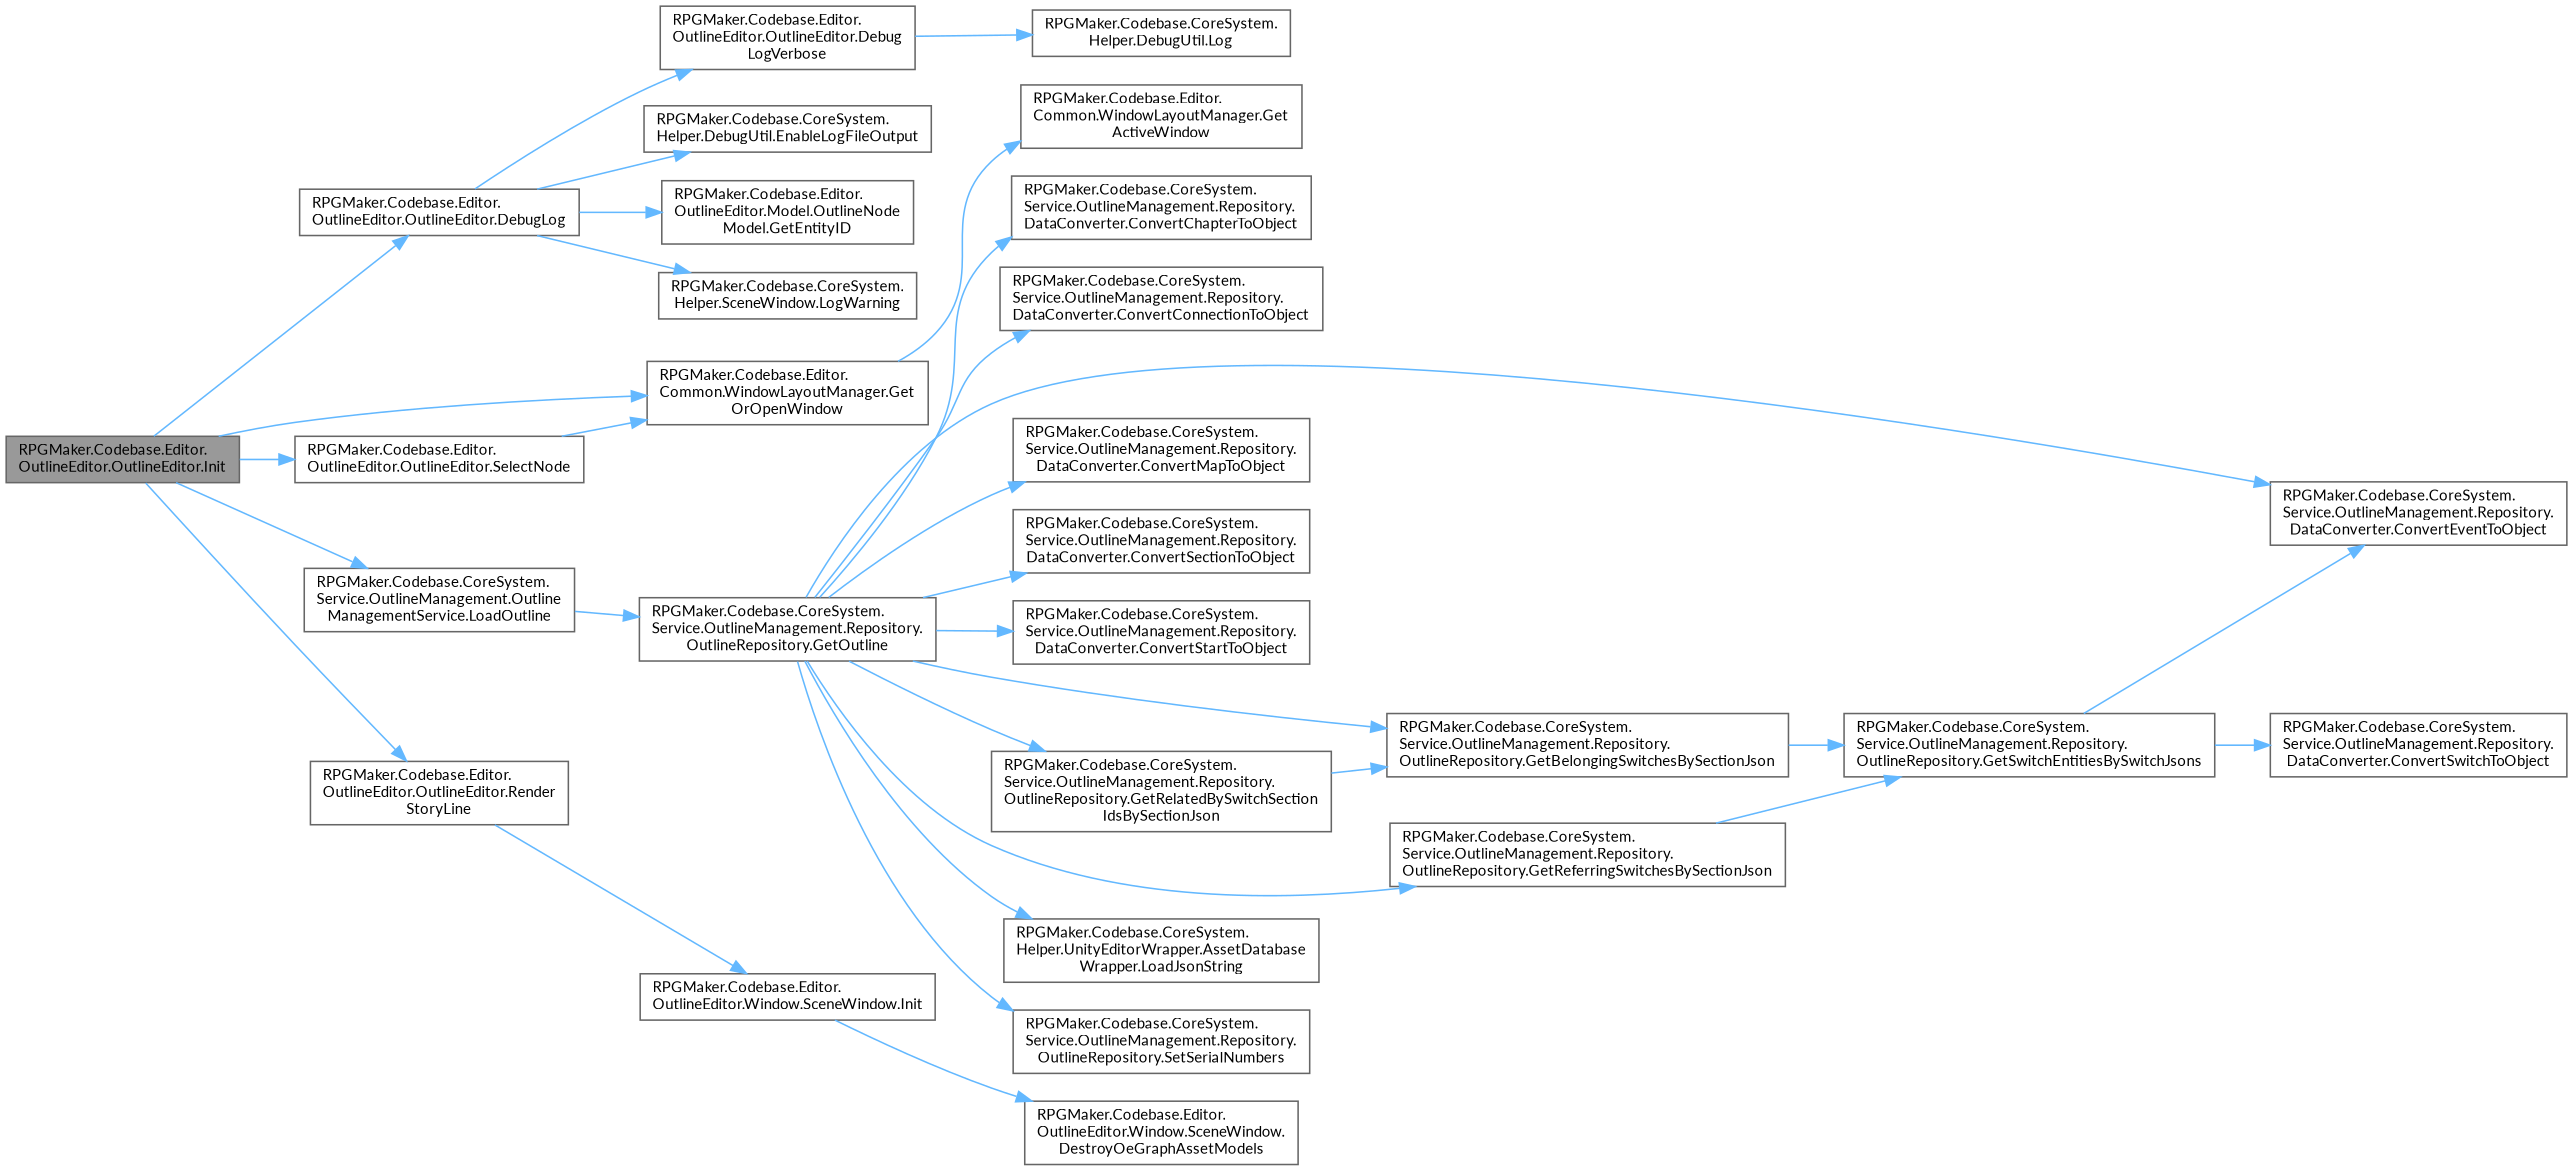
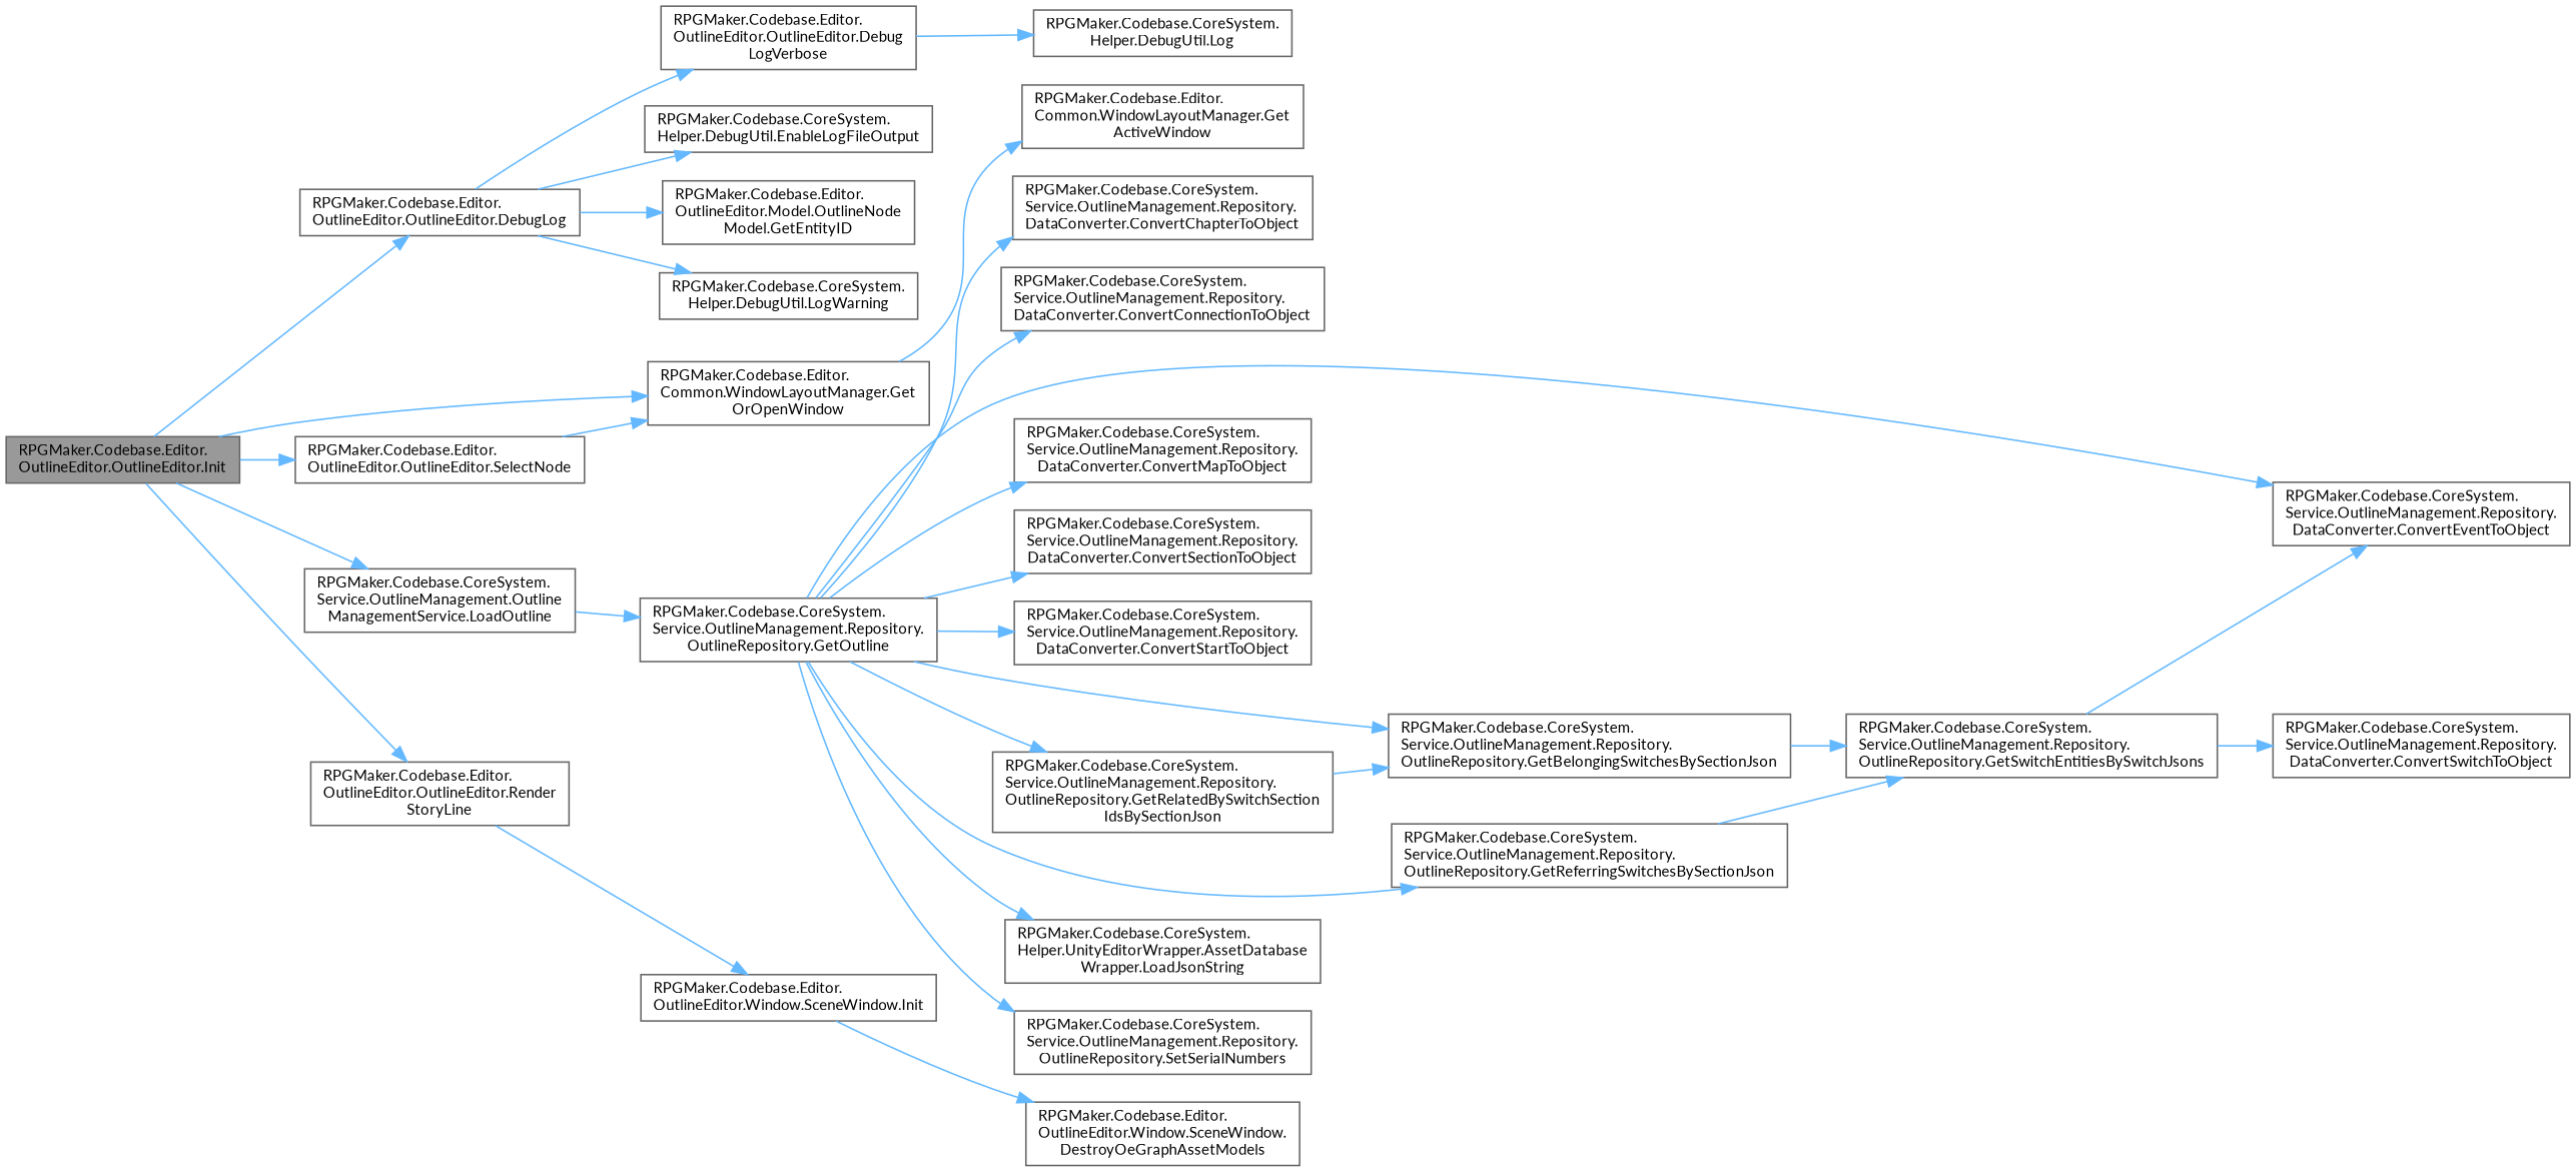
  digraph {
    rankdir=LR
    fontname=Lato
    node [color=grey40 fillcolor=white fontname=Lato fontsize=10 shape=box style=filled]
    edge [color=steelblue1 fontname=Lato fontsize=10 labelfontname=Helvetica labelfontsize=10 style=solid]
    n1 [color=gray40 fillcolor=grey60 fontcolor=black height=0.2 label="RPGMaker.Codebase.Editor.\lOutlineEditor.OutlineEditor.Init" width=0.4]
    n2 [height=0.2 label="RPGMaker.Codebase.Editor.\lOutlineEditor.OutlineEditor.DebugLog" width=0.4]
    n3 [height=0.2 label="RPGMaker.Codebase.Editor.\lCommon.WindowLayoutManager.Get\lOrOpenWindow" width=0.4]
    n4 [height=0.2 label="RPGMaker.Codebase.CoreSystem.\lService.OutlineManagement.Outline\lManagementService.LoadOutline" width=0.4]
    n5 [height=0.2 label="RPGMaker.Codebase.Editor.\lOutlineEditor.OutlineEditor.Render\lStoryLine" width=0.4]
    n6 [height=0.2 label="RPGMaker.Codebase.Editor.\lOutlineEditor.OutlineEditor.SelectNode" width=0.4]
    n7 [height=0.2 label="RPGMaker.Codebase.Editor.\lOutlineEditor.OutlineEditor.Debug\lLogVerbose" width=0.4]
    n8 [height=0.2 label="RPGMaker.Codebase.CoreSystem.\lHelper.DebugUtil.EnableLogFileOutput" width=0.4]
    n9 [height=0.2 label="RPGMaker.Codebase.Editor.\lOutlineEditor.Model.OutlineNode\lModel.GetEntityID" width=0.4]
-   n10 [height=0.2 label="RPGMaker.Codebase.CoreSystem.\lHelper.SceneWindow.LogWarning" width=0.4]
+   n10 [height=0.2 label="RPGMaker.Codebase.CoreSystem.\lHelper.DebugUtil.LogWarning" width=0.4]
    n11 [height=0.2 label="RPGMaker.Codebase.CoreSystem.\lHelper.DebugUtil.Log" width=0.4]
    n12 [height=0.2 label="RPGMaker.Codebase.Editor.\lCommon.WindowLayoutManager.Get\lActiveWindow" width=0.4]
    n13 [height=0.2 label="RPGMaker.Codebase.CoreSystem.\lService.OutlineManagement.Repository.\lOutlineRepository.GetOutline" width=0.4]
    n14 [height=0.2 label="RPGMaker.Codebase.CoreSystem.\lService.OutlineManagement.Repository.\lDataConverter.ConvertChapterToObject" width=0.4]
    n15 [height=0.2 label="RPGMaker.Codebase.CoreSystem.\lService.OutlineManagement.Repository.\lDataConverter.ConvertConnectionToObject" width=0.4]
    n16 [height=0.2 label="RPGMaker.Codebase.CoreSystem.\lService.OutlineManagement.Repository.\lDataConverter.ConvertEventToObject" width=0.4]
    n17 [height=0.2 label="RPGMaker.Codebase.CoreSystem.\lService.OutlineManagement.Repository.\lDataConverter.ConvertMapToObject" width=0.4]
    n18 [height=0.2 label="RPGMaker.Codebase.CoreSystem.\lService.OutlineManagement.Repository.\lDataConverter.ConvertSectionToObject" width=0.4]
    n19 [height=0.2 label="RPGMaker.Codebase.CoreSystem.\lService.OutlineManagement.Repository.\lDataConverter.ConvertStartToObject" width=0.4]
    n20 [height=0.2 label="RPGMaker.Codebase.CoreSystem.\lService.OutlineManagement.Repository.\lOutlineRepository.GetBelongingSwitchesBySectionJson" width=0.4]
    n21 [height=0.2 label="RPGMaker.Codebase.CoreSystem.\lService.OutlineManagement.Repository.\lOutlineRepository.GetReferringSwitchesBySectionJson" width=0.4]
    n22 [height=0.2 label="RPGMaker.Codebase.CoreSystem.\lService.OutlineManagement.Repository.\lOutlineRepository.GetRelatedBySwitchSection\lIdsBySectionJson" width=0.4]
    n23 [height=0.2 label="RPGMaker.Codebase.CoreSystem.\lHelper.UnityEditorWrapper.AssetDatabase\lWrapper.LoadJsonString" width=0.4]
    n24 [height=0.2 label="RPGMaker.Codebase.CoreSystem.\lService.OutlineManagement.Repository.\lOutlineRepository.SetSerialNumbers" width=0.4]
    n25 [height=0.2 label="RPGMaker.Codebase.CoreSystem.\lService.OutlineManagement.Repository.\lOutlineRepository.GetSwitchEntitiesBySwitchJsons" width=0.4]
    n26 [height=0.2 label="RPGMaker.Codebase.CoreSystem.\lService.OutlineManagement.Repository.\lDataConverter.ConvertSwitchToObject" width=0.4]
    n27 [height=0.2 label="RPGMaker.Codebase.Editor.\lOutlineEditor.Window.SceneWindow.Init" width=0.4]
    n28 [height=0.2 label="RPGMaker.Codebase.Editor.\lOutlineEditor.Window.SceneWindow.\lDestroyOeGraphAssetModels" width=0.4]
    n1 -> n2
    n1 -> n3
    n1 -> n4
    n1 -> n5
    n1 -> n6
    n2 -> n7
    n2 -> n8
    n2 -> n9
    n2 -> n10
    n3 -> n12
    n4 -> n13
    n5 -> n27
    n6 -> n3
    n7 -> n11
    n13 -> n14
    n13 -> n15
    n13 -> n16
    n13 -> n17
    n13 -> n18
    n13 -> n19
    n13 -> n20
    n13 -> n21
    n13 -> n22
    n13 -> n23
    n13 -> n24
    n20 -> n25
    n21 -> n25
    n22 -> n20
    n25 -> n16
    n25 -> n26
    n27 -> n28
  }
